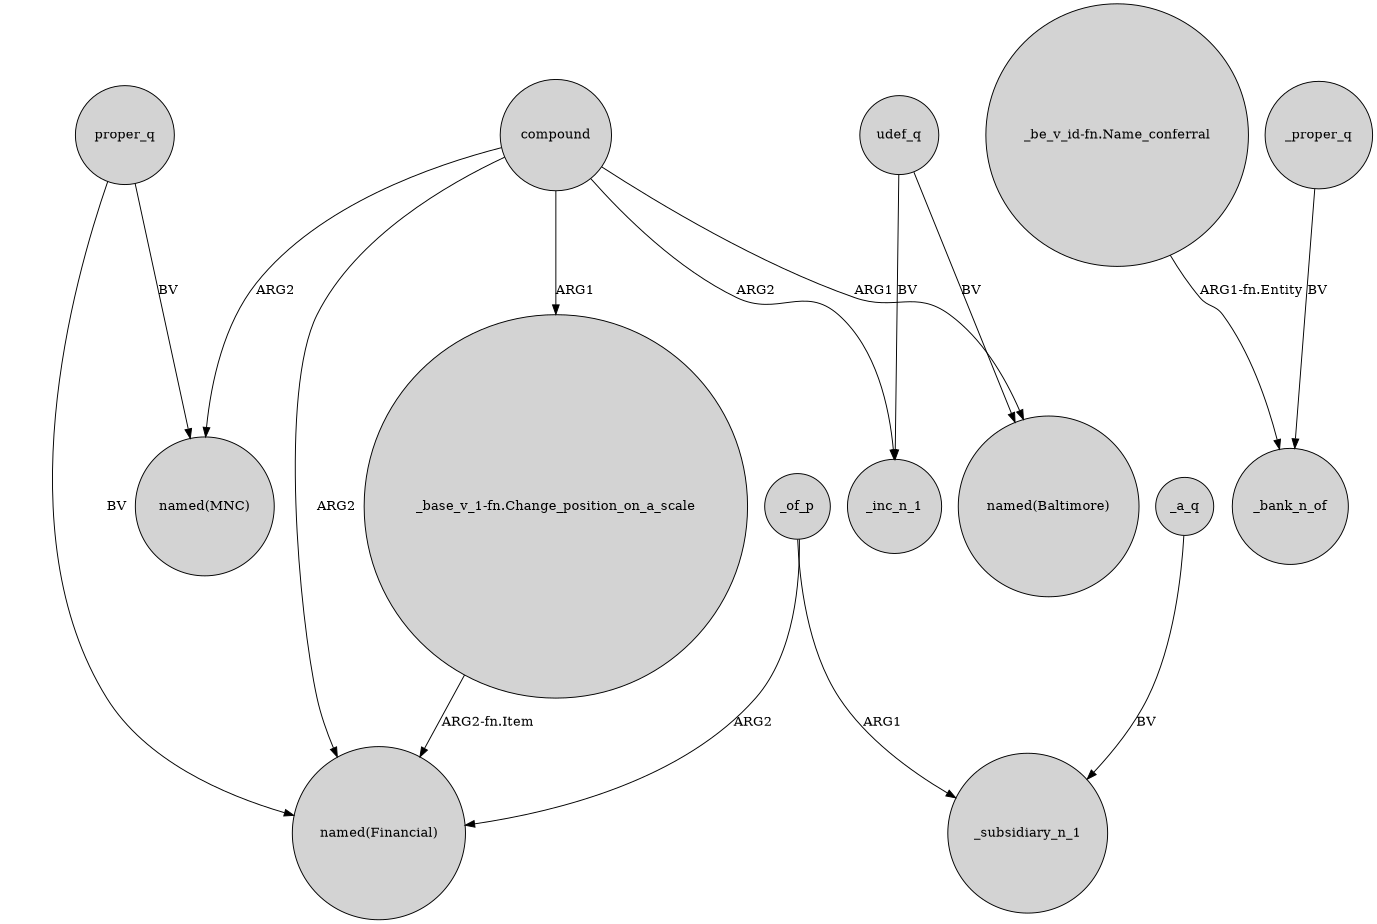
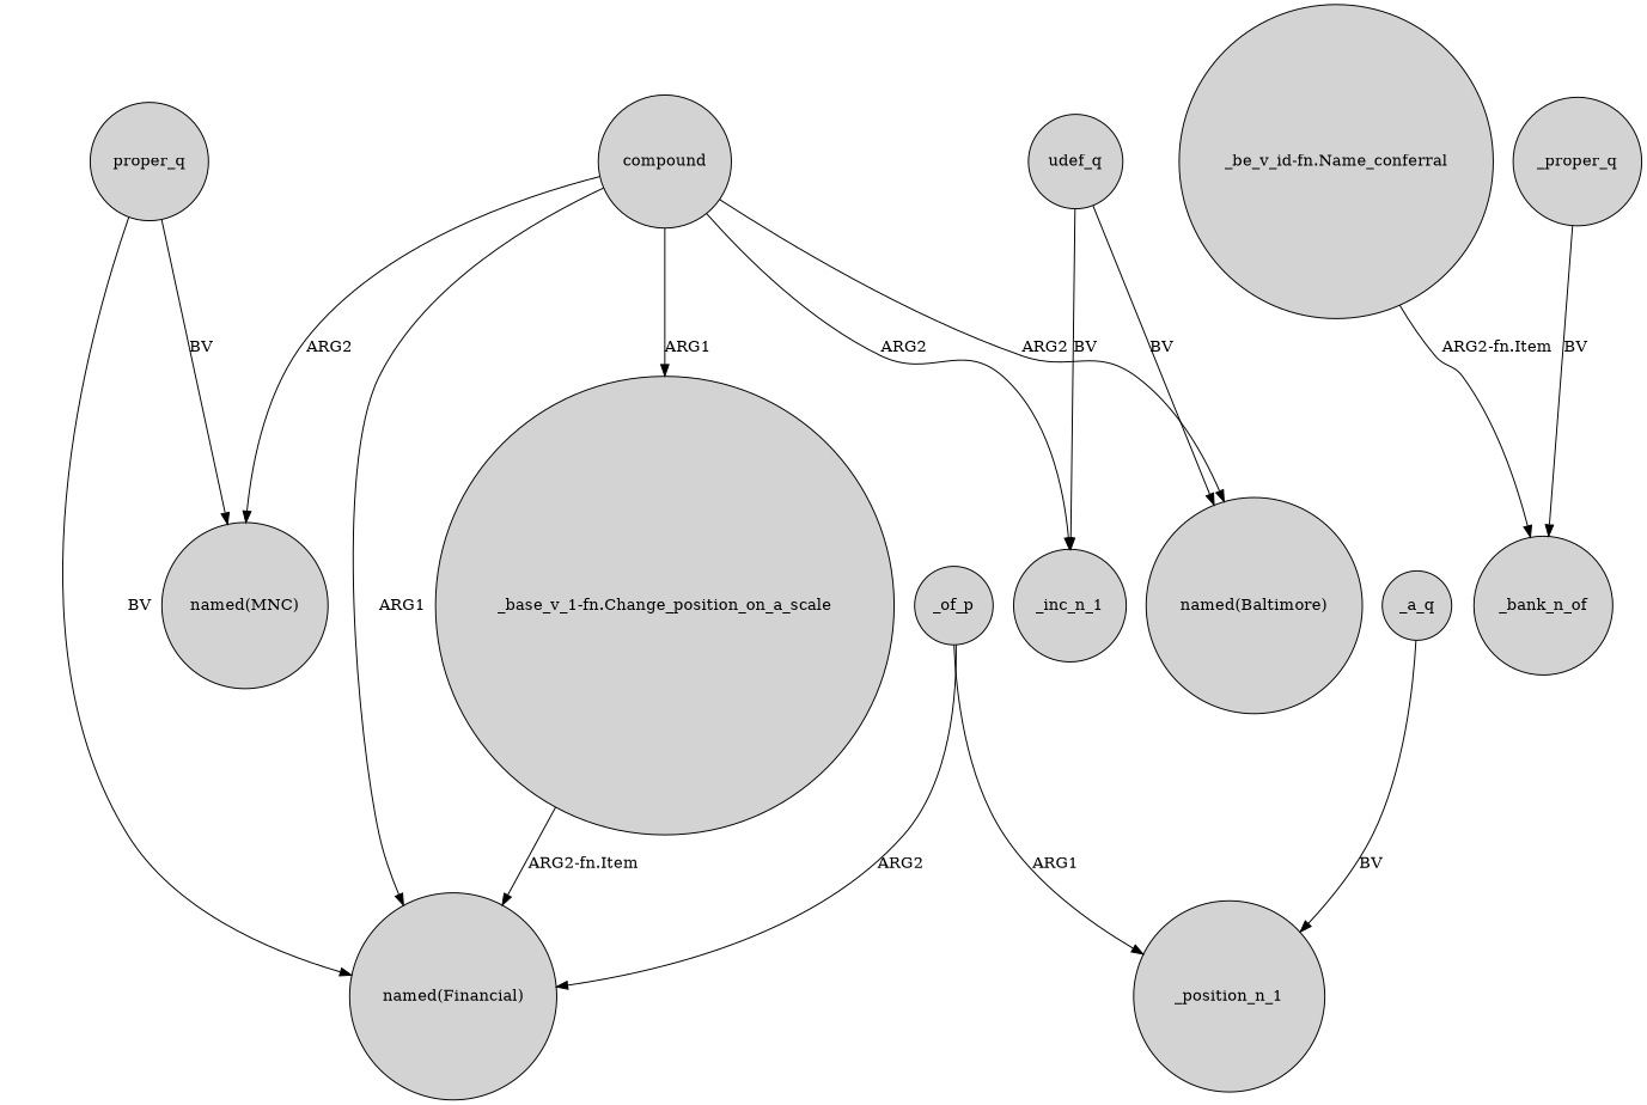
  digraph {
    node [shape=circle style=filled]
    compound
    "named(Financial)"
    "named(Baltimore)"
    "named(MNC)"
    "_base_v_1-fn.Change_position_on_a_scale"
    _inc_n_1
    _of_p
-   _subsidiary_n_1
+   _subsidiary_n_1 [label=_position_n_1]
    "_be_v_id-fn.Name_conferral"
    _bank_n_of
    n11 [label=_proper_q]
    proper_q
    _a_q
    udef_q
-   compound -> "named(Financial)" [label=ARG2]
-   compound -> "named(Baltimore)" [label=ARG1]
+   compound -> "named(Financial)" [label=ARG1]
+   compound -> "named(Baltimore)" [label=ARG2]
    compound -> "named(MNC)" [label=ARG2]
    compound -> "_base_v_1-fn.Change_position_on_a_scale" [label=ARG1]
    compound -> _inc_n_1 [label=ARG2]
    "_base_v_1-fn.Change_position_on_a_scale" -> "named(Financial)" [label="ARG2-fn.Item"]
    _of_p -> "named(Financial)" [label=ARG2]
    _of_p -> _subsidiary_n_1 [label=ARG1]
-   "_be_v_id-fn.Name_conferral" -> _bank_n_of [label="ARG1-fn.Entity"]
+   "_be_v_id-fn.Name_conferral" -> _bank_n_of [label="ARG2-fn.Item"]
    n11 -> _bank_n_of [label=BV]
    proper_q -> "named(Financial)" [label=BV]
    proper_q -> "named(MNC)" [label=BV]
    _a_q -> _subsidiary_n_1 [label=BV]
    udef_q -> "named(Baltimore)" [label=BV]
    udef_q -> _inc_n_1 [label=BV]
  }
